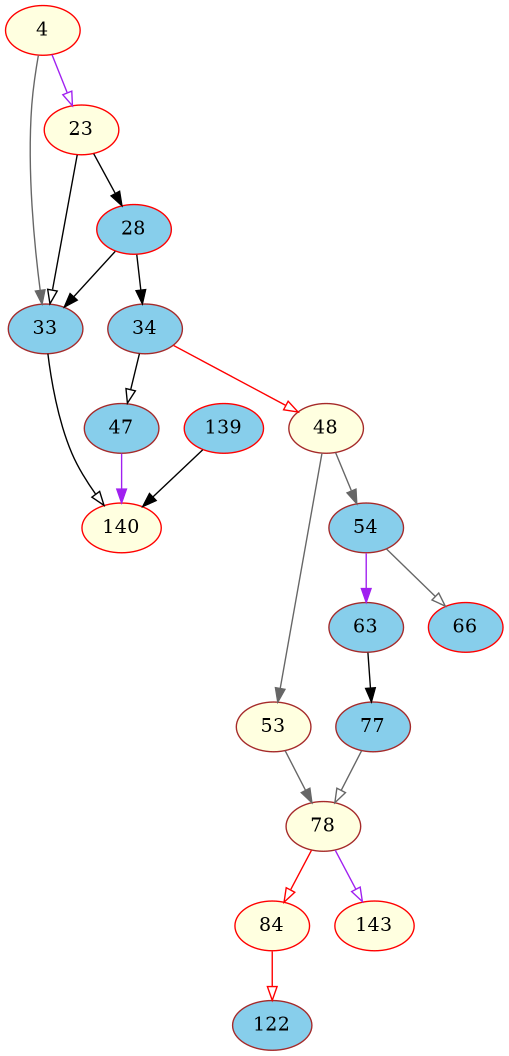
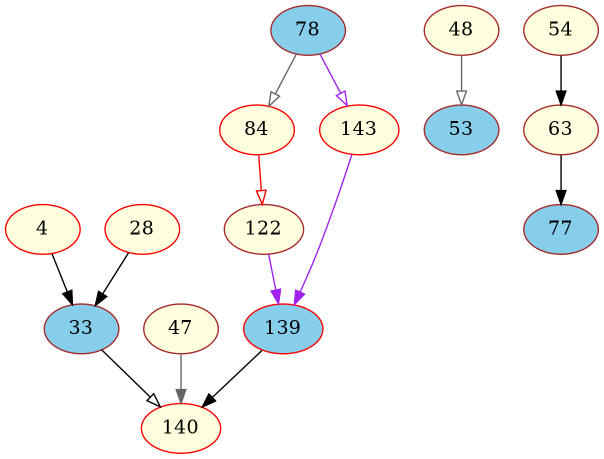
  strict digraph {
    node [color=brown fillcolor=lightyellow style=filled]
    edge [arrowhead=normal color=black]
    4 [color=red entry=true]
    33 [fillcolor=skyblue]
-   23 [color=red]
    140 [color=red]
-   28 [color=red fillcolor=skyblue]
-   34 [fillcolor=skyblue]
-   47 [fillcolor=skyblue]
+   28 [color=red]
+   47
    48
-   53
-   54 [fillcolor=skyblue]
-   78
-   63 [fillcolor=skyblue]
-   66 [color=red fillcolor=skyblue]
+   53 [fillcolor=skyblue]
+   54
+   78 [fillcolor=skyblue]
+   63
    84 [color=red]
    n15 [color=red label=143]
    77 [fillcolor=skyblue]
-   122 [fillcolor=skyblue]
+   122
    139 [color=red fillcolor=skyblue]
-   4 -> 33 [color=gray40 cond=true]
-   4 -> 23 [arrowhead=onormal color=purple cond=false]
+   4 -> 33 [cond=true]
    33 -> 140 [arrowhead=onormal]
-   23 -> 33 [arrowhead=onormal cond=true]
-   23 -> 28 [cond=false]
    28 -> 33 [cond=true]
-   28 -> 34 [cond=false]
-   34 -> 47 [arrowhead=onormal cond=true]
-   34 -> 48 [arrowhead=onormal color=red cond=false]
-   47 -> 140 [color=purple]
-   48 -> 53 [color=gray40 cond=true]
-   48 -> 54 [color=gray40 cond=false]
-   53 -> 78 [color=gray40]
-   54 -> 63 [color=purple cond=true]
-   54 -> 66 [arrowhead=onormal color=gray40 cond=false]
-   78 -> 84 [arrowhead=onormal color=red cond=true]
+   47 -> 140 [color=gray40]
+   48 -> 53 [arrowhead=onormal color=gray40 cond=true]
+   54 -> 63 [cond=true]
+   78 -> 84 [arrowhead=onormal color=gray40 cond=true]
    78 -> n15 [arrowhead=onormal color=purple cond=false]
    63 -> 77
    84 -> 122 [arrowhead=onormal color=red cond=false]
-   77 -> 78 [arrowhead=onormal color=gray40]
+   n15 -> 139 [color=purple]
+   122 -> 139 [color=purple]
    139 -> 140
  }
